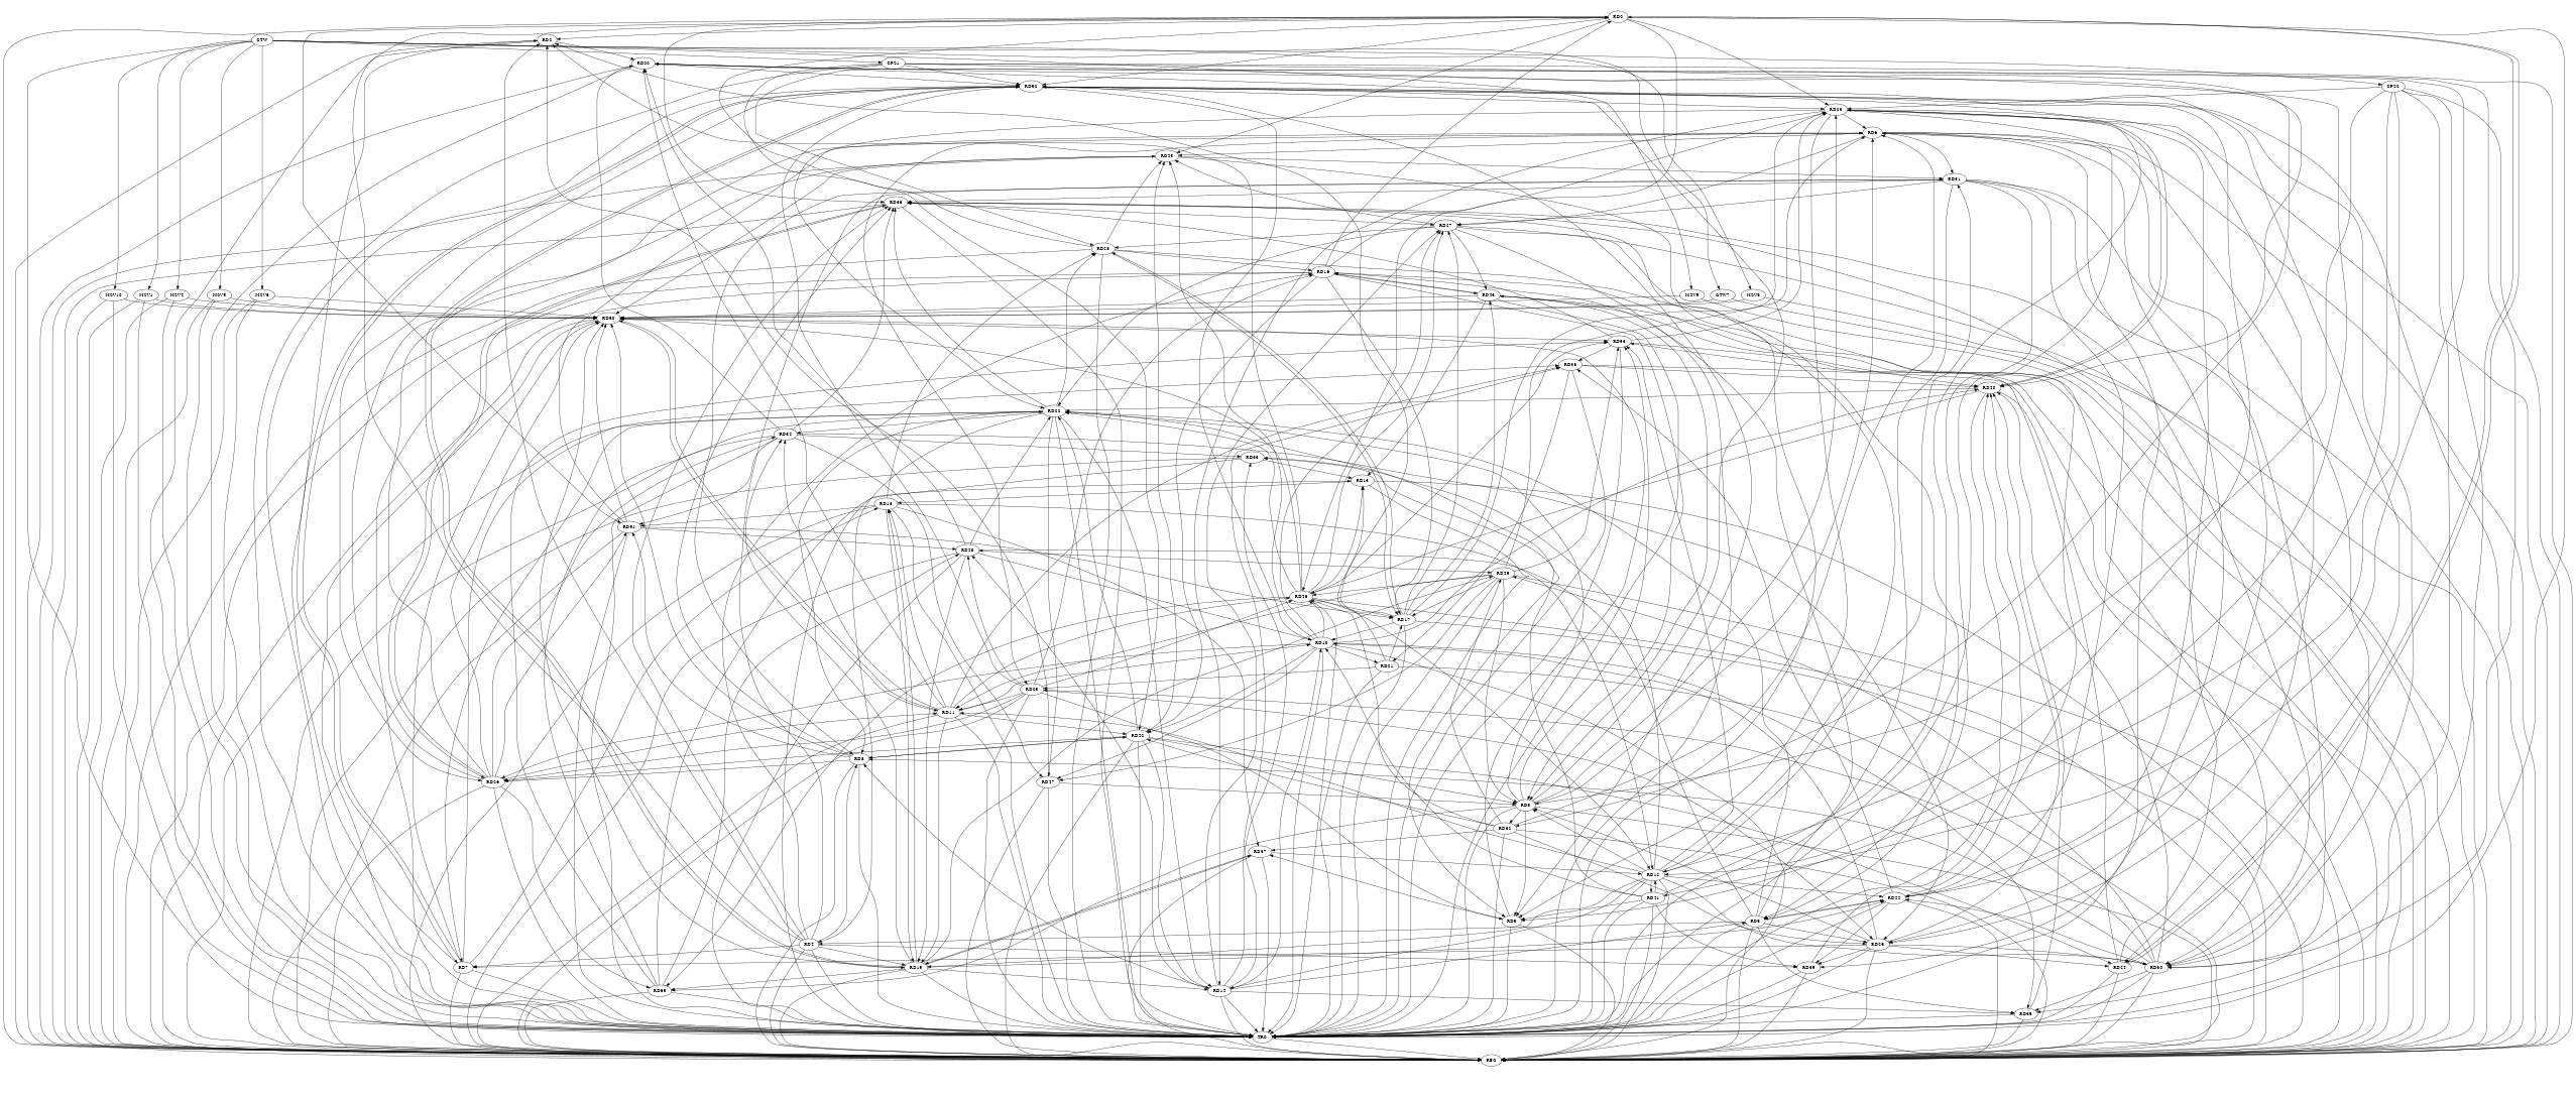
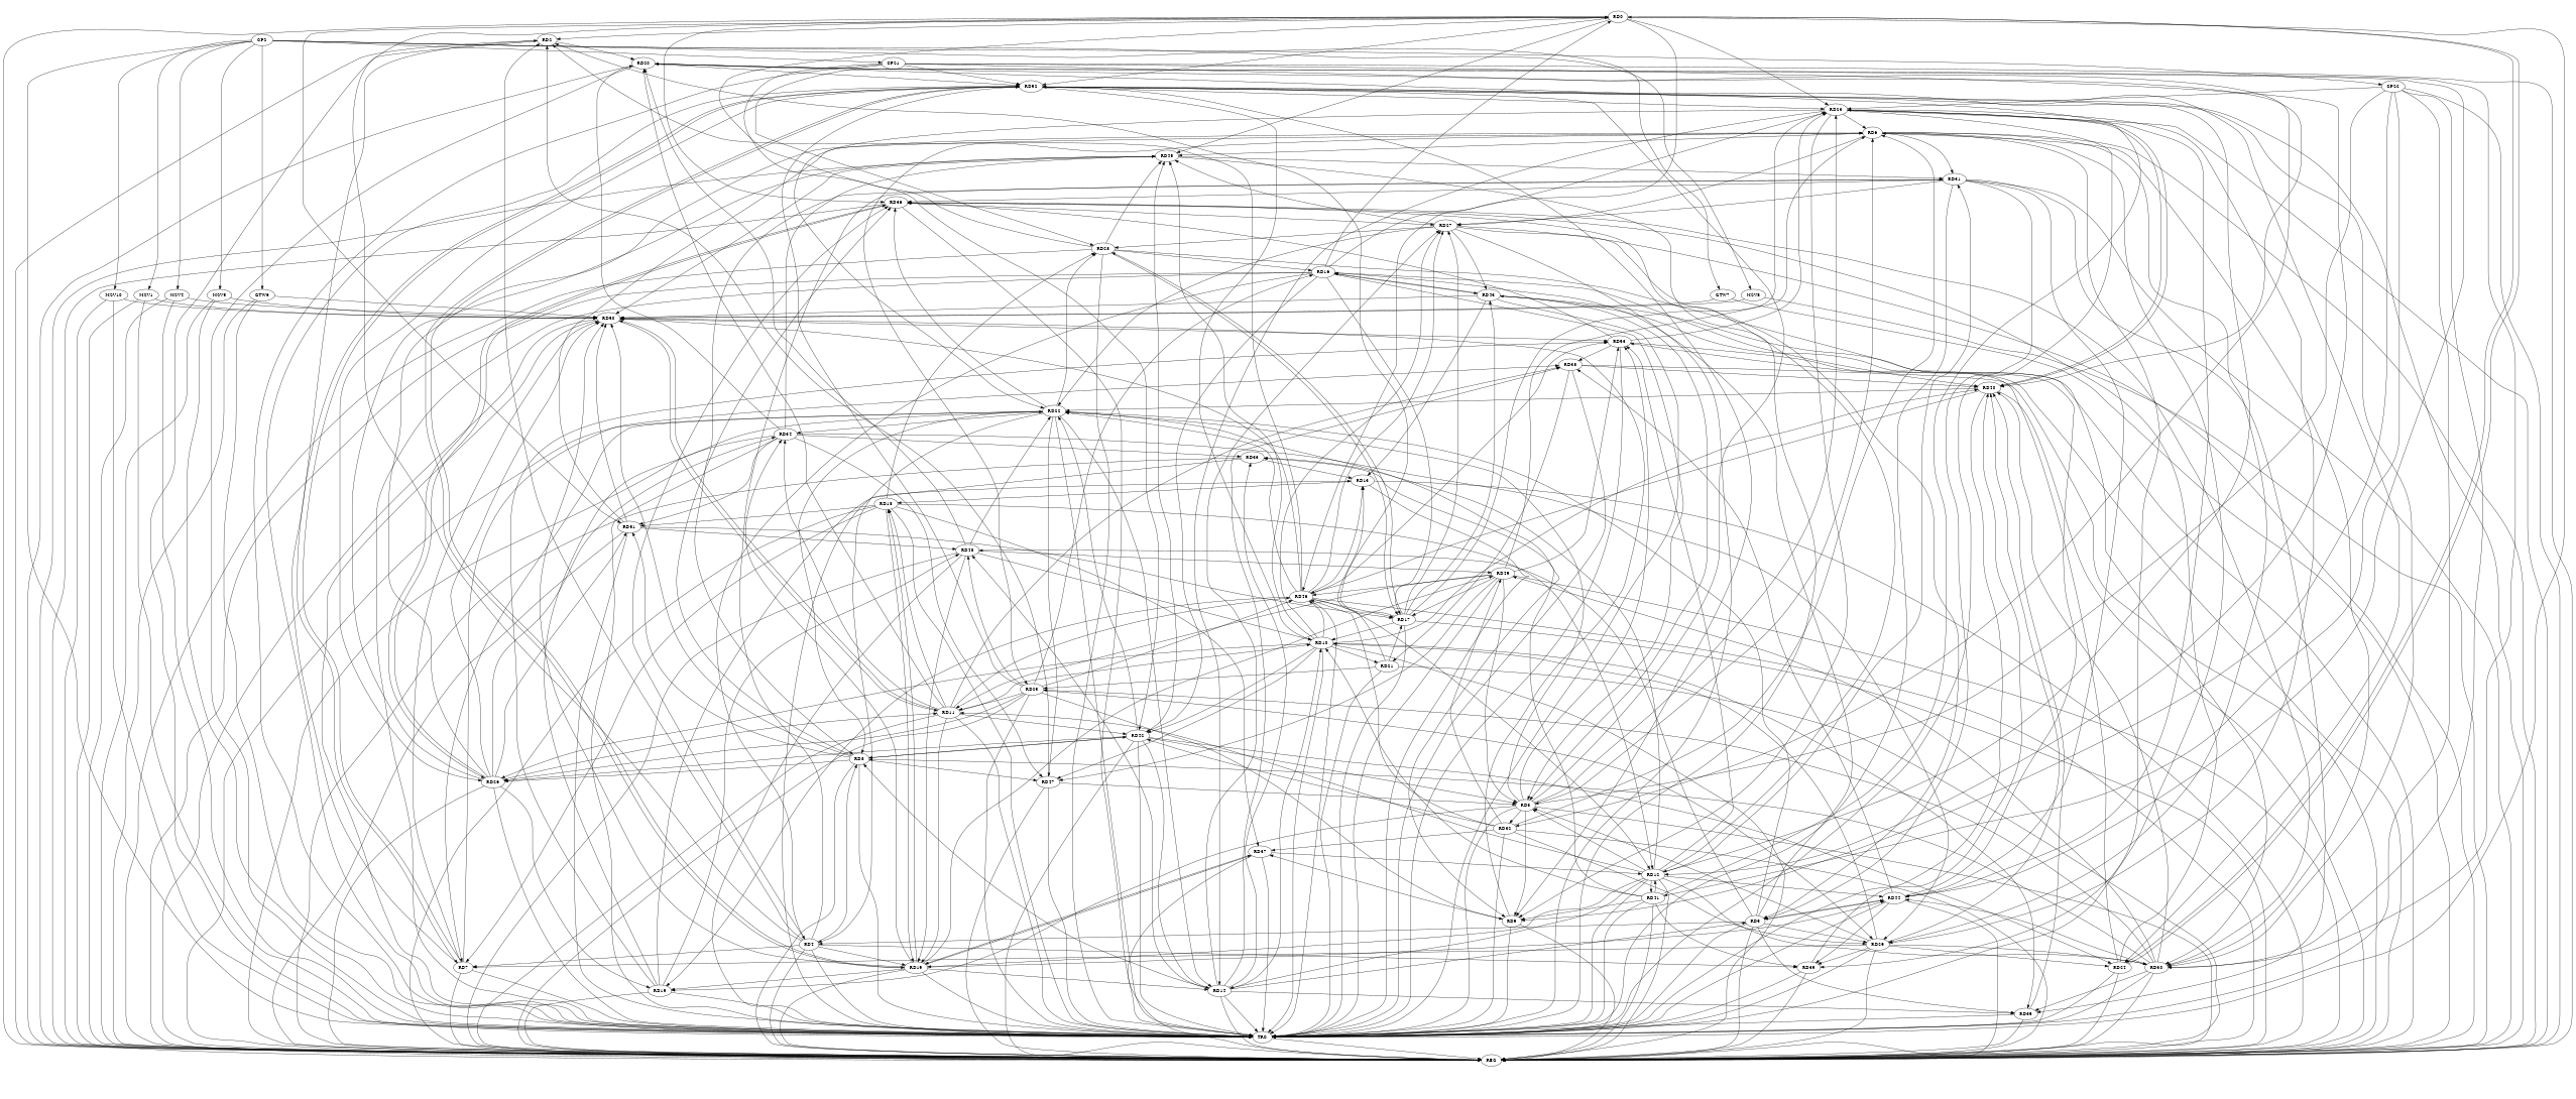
  strict digraph {
    n1 [label=RD0]
    n2 [label=RD2]
    n3 [label=RD23]
    n4 [label=RD24]
    n5 [label=RD36]
    n6 [label=RD45]
    n7 [label=RD46]
    n8 [label=RD51]
    n9 [label=RD52]
    n10 [label=REG]
    n11 [label=TRC]
    n12 [label=RD20]
    n13 [label=RD6]
    n14 [label=RD9]
    n15 [label=RD22]
    n16 [label=RD29]
    n17 [label=RD44]
    n18 [label=RD40]
    n19 [label=RD14]
    n20 [label=RD53]
    n21 [label=RD27]
    n22 [label=RD26]
    n23 [label=RD30]
    n24 [label=RD31]
    n25 [label=RD50]
-   n26 [label=RD65]
+   n26 [label=RD15]
    n27 [label=RD12]
    n28 [label=RD13]
    n29 [label=RD17]
    n30 [label=RD48]
    n31 [label=RD7]
    n32 [label=RD19]
    n33 [label=RD10]
    n34 [label=RD3]
    n35 [label=RD32]
    n36 [label=RD5]
    n37 [label=RD4]
    n38 [label=RD16]
    n39 [label=RD35]
    n40 [label=RD39]
    n41 [label=RD25]
    n42 [label=RD37]
    n43 [label=RD42]
    n44 [label=RD49]
    n45 [label=RD38]
    n46 [label=RD8]
    n47 [label=RD47]
    n48 [label=RD43]
    n49 [label=RD18]
    n50 [label=RD34]
    n51 [label=RD28]
    n52 [label=RD11]
    n53 [label=RD21]
    n54 [label=RD33]
    n55 [label=RD41]
    n56 [label=CPS1]
    n57 [label=CPS2]
-   n58 [label=GTW]
+   n58 [label=CPS]
    n59 [label=MSV1]
    n60 [label=MSV4]
    n61 [label=MSV5]
-   n62 [label=MSV6]
+   n62 [label=GTW6]
    n63 [label=GTW7]
    n64 [label=MSV8]
-   n65 [label=MSV9]
    n66 [label=MSV10]
    n1 -> n2
    n1 -> n3
    n1 -> n4
    n1 -> n5
    n1 -> n6
    n1 -> n7
    n1 -> n8
    n1 -> n9
    n1 -> n10
    n1 -> n11
    n2 -> n10
    n2 -> n11
    n2 -> n12
    n3 -> n10
    n3 -> n11
    n3 -> n13
    n3 -> n14
    n3 -> n15
    n3 -> n16
    n3 -> n17
    n3 -> n18
    n3 -> n19
    n4 -> n1
    n4 -> n5
    n4 -> n10
    n4 -> n11
    n4 -> n20
    n5 -> n10
    n5 -> n11
    n5 -> n21
    n5 -> n22
    n5 -> n23
    n6 -> n10
    n6 -> n11
    n6 -> n24
    n6 -> n25
    n7 -> n2
    n7 -> n10
    n7 -> n11
    n7 -> n15
    n7 -> n20
    n7 -> n21
    n7 -> n25
    n7 -> n26
    n7 -> n27
    n7 -> n28
    n7 -> n29
    n8 -> n10
    n8 -> n11
    n8 -> n13
    n8 -> n25
    n8 -> n29
    n8 -> n30
    n9 -> n3
    n9 -> n4
    n9 -> n10
    n9 -> n11
    n9 -> n14
    n9 -> n22
    n9 -> n23
    n9 -> n31
    n9 -> n32
    n9 -> n33
    n11 -> n10
    n12 -> n9
    n12 -> n10
    n12 -> n11
    n12 -> n18
    n12 -> n27
    n13 -> n6
    n13 -> n10
    n13 -> n11
    n13 -> n16
    n13 -> n21
    n13 -> n24
    n13 -> n40
    n13 -> n41
    n14 -> n10
    n14 -> n11
    n14 -> n25
    n14 -> n42
    n15 -> n5
    n15 -> n10
    n15 -> n11
    n15 -> n14
    n15 -> n19
    n15 -> n31
    n15 -> n37
    n15 -> n46
    n15 -> n47
    n15 -> n50
    n15 -> n51
    n16 -> n4
    n16 -> n10
    n16 -> n11
    n16 -> n18
    n16 -> n23
    n16 -> n31
    n16 -> n33
    n16 -> n34
    n16 -> n40
    n17 -> n10
    n17 -> n11
    n17 -> n12
    n17 -> n36
    n17 -> n40
    n17 -> n45
    n17 -> n48
    n18 -> n3
    n18 -> n7
    n18 -> n10
    n18 -> n11
    n18 -> n15
    n19 -> n10
    n19 -> n11
    n19 -> n21
    n19 -> n30
    n19 -> n33
    n19 -> n36
    n19 -> n39
    n19 -> n45
    n19 -> n46
    n19 -> n54
    n20 -> n3
    n20 -> n5
    n20 -> n10
    n20 -> n11
    n20 -> n45
    n21 -> n6
    n21 -> n10
    n21 -> n11
    n21 -> n15
    n21 -> n36
    n21 -> n48
    n21 -> n51
    n22 -> n5
    n22 -> n6
    n22 -> n8
    n22 -> n10
    n22 -> n11
    n22 -> n13
    n22 -> n25
    n22 -> n26
    n22 -> n50
    n22 -> n52
    n23 -> n10
    n23 -> n11
    n23 -> n12
    n23 -> n13
    n23 -> n17
    n23 -> n18
    n23 -> n39
    n23 -> n41
    n23 -> n44
    n23 -> n46
    n24 -> n5
    n24 -> n10
    n24 -> n11
    n24 -> n17
    n24 -> n21
    n24 -> n36
    n24 -> n39
    n24 -> n46
    n25 -> n10
    n25 -> n11
    n25 -> n20
    n25 -> n52
    n26 -> n10
    n26 -> n11
    n26 -> n15
    n26 -> n20
    n26 -> n28
    n26 -> n30
    n27 -> n5
    n27 -> n10
    n27 -> n11
    n27 -> n17
    n27 -> n19
    n27 -> n20
    n27 -> n23
    n27 -> n24
    n27 -> n32
    n27 -> n34
    n27 -> n52
    n27 -> n54
    n27 -> n55
    n28 -> n10
    n28 -> n11
    n28 -> n49
    n29 -> n3
    n29 -> n10
    n29 -> n11
    n29 -> n21
    n29 -> n28
    n29 -> n33
    n29 -> n48
    n29 -> n51
    n30 -> n10
    n30 -> n11
    n30 -> n12
    n30 -> n15
    n30 -> n32
    n30 -> n33
    n30 -> n44
    n31 -> n2
    n31 -> n9
    n31 -> n10
    n31 -> n11
    n31 -> n25
    n31 -> n45
    n32 -> n9
    n32 -> n10
    n32 -> n11
    n32 -> n17
    n32 -> n19
    n32 -> n25
    n32 -> n26
    n32 -> n42
    n32 -> n44
    n32 -> n49
    n32 -> n50
    n33 -> n6
    n33 -> n7
    n33 -> n10
    n33 -> n11
    n33 -> n18
    n33 -> n21
    n33 -> n22
    n33 -> n39
    n33 -> n43
    n33 -> n47
    n33 -> n53
    n34 -> n3
    n34 -> n9
    n34 -> n10
    n34 -> n11
    n34 -> n13
    n34 -> n14
    n34 -> n15
    n34 -> n20
    n34 -> n26
    n34 -> n35
    n35 -> n7
    n35 -> n10
    n35 -> n11
    n35 -> n13
    n35 -> n16
    n35 -> n42
    n35 -> n43
    n35 -> n44
    n36 -> n10
    n36 -> n11
    n36 -> n15
    n36 -> n16
    n36 -> n17
    n36 -> n30
    n36 -> n37
    n36 -> n38
    n36 -> n39
    n37 -> n1
    n37 -> n2
    n37 -> n5
    n37 -> n10
    n37 -> n11
    n37 -> n24
    n37 -> n31
    n37 -> n32
-   n37 -> n38
+   n38 -> n37
    n37 -> n40
    n37 -> n46
    n38 -> n1
    n38 -> n3
    n38 -> n10
    n38 -> n11
    n38 -> n18
    n38 -> n29
    n38 -> n34
    n38 -> n43
    n38 -> n48
    n39 -> n10
    n39 -> n11
    n39 -> n18
    n40 -> n10
    n40 -> n11
    n40 -> n18
    n41 -> n7
    n41 -> n9
    n41 -> n10
    n41 -> n11
    n41 -> n14
    n41 -> n16
    n41 -> n22
    n41 -> n30
    n41 -> n38
    n41 -> n52
    n42 -> n10
    n42 -> n11
    n42 -> n27
    n42 -> n32
    n43 -> n4
    n43 -> n6
    n43 -> n10
    n43 -> n11
    n43 -> n15
    n43 -> n19
    n43 -> n22
    n43 -> n34
    n43 -> n46
    n44 -> n7
    n44 -> n10
    n44 -> n11
    n44 -> n13
    n44 -> n20
    n44 -> n29
    n44 -> n34
    n44 -> n47
    n44 -> n52
    n45 -> n10
    n45 -> n11
    n45 -> n18
    n45 -> n53
    n46 -> n5
    n46 -> n8
    n46 -> n10
    n46 -> n11
    n46 -> n22
    n46 -> n25
    n46 -> n43
+   n46 -> n47
    n47 -> n2
    n47 -> n10
    n47 -> n11
    n47 -> n34
    n48 -> n10
    n48 -> n11
    n48 -> n25
    n48 -> n28
    n48 -> n34
    n48 -> n38
    n49 -> n8
    n49 -> n10
    n49 -> n11
    n49 -> n27
-   n31 -> n49
+   n49 -> n31
    n49 -> n32
    n49 -> n42
    n49 -> n51
-   n50 -> n5
+   n50 -> n6
    n50 -> n8
    n50 -> n10
    n50 -> n11
    n50 -> n12
    n50 -> n16
    n50 -> n47
    n50 -> n54
    n51 -> n1
    n51 -> n6
    n51 -> n10
    n51 -> n11
    n51 -> n23
    n51 -> n29
    n51 -> n38
    n52 -> n7
    n52 -> n10
    n52 -> n11
    n52 -> n12
    n52 -> n25
    n52 -> n32
    n52 -> n33
    n52 -> n43
    n52 -> n45
    n52 -> n49
    n52 -> n50
    n53 -> n2
    n53 -> n10
    n53 -> n11
    n53 -> n29
    n53 -> n41
    n54 -> n10
    n54 -> n11
    n54 -> n28
    n55 -> n9
    n55 -> n10
    n55 -> n11
    n55 -> n14
    n55 -> n27
    n55 -> n33
    n55 -> n40
    n55 -> n54
    n56 -> n9
    n56 -> n10
    n56 -> n11
    n56 -> n27
    n56 -> n35
    n56 -> n43
    n56 -> n51
    n57 -> n3
    n57 -> n10
    n57 -> n11
    n57 -> n14
    n57 -> n23
    n57 -> n34
    n57 -> n55
    n58 -> n11
    n58 -> n56
    n58 -> n57
    n58 -> n59
    n58 -> n60
    n58 -> n61
    n58 -> n62
    n58 -> n63
    n58 -> n64
-   n58 -> n65
    n58 -> n66
    n59 -> n10
    n59 -> n11
    n59 -> n25
    n60 -> n10
    n60 -> n11
    n60 -> n25
    n61 -> n10
    n61 -> n11
    n61 -> n25
    n62 -> n10
    n62 -> n11
    n62 -> n25
    n63 -> n10
    n63 -> n25
    n64 -> n10
    n64 -> n25
-   n65 -> n10
-   n65 -> n25
    n66 -> n10
    n66 -> n11
    n66 -> n25
  }
